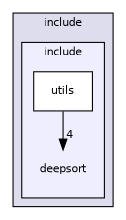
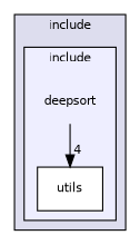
  digraph {
    compound=true
    node [fontname=Helvetica fontsize=10]
    n1 [label=deepsort shape=plaintext]
    n2 [color=black fillcolor=white label=utils shape=box style=filled]
    subgraph cluster_1 {
      bgcolor="#ddddee"
      fontname=Helvetica
      fontsize=10
      label=include
      pencolor=black
      subgraph cluster_2 {
        bgcolor="#eeeeff"
        fontname=Helvetica
        fontsize=10
        pencolor=black
        n1
        n2
      }
    }
-   n2 -> n1 [headlabel=4 labeldistance=1.5 labelfontname=Helvetica labelfontsize=10]
+   n1 -> n2 [headlabel=4 labeldistance=1.5 labelfontname=Helvetica labelfontsize=10]
  }
